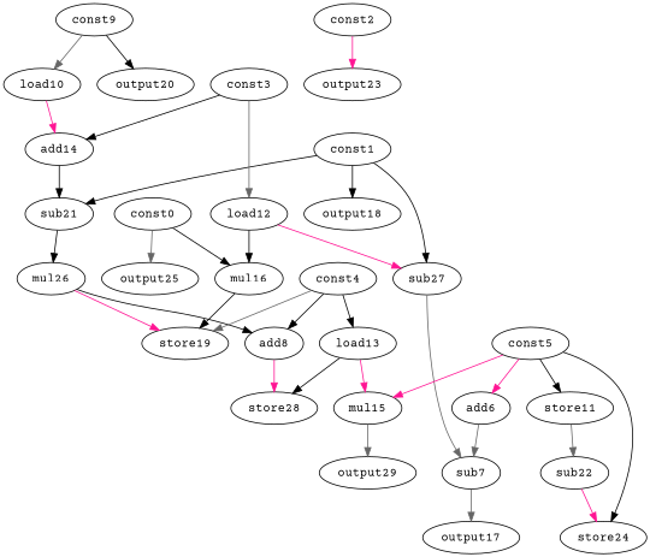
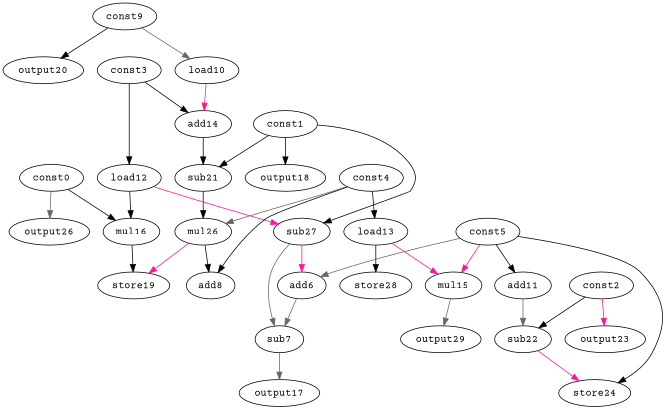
  digraph {
    fontname="Courier Prime"
    node [fontname="Courier Prime" opcode=const]
    edge [color=black fontname="Courier Prime" operand=0]
    mul16 [opcode=mul]
    const0
-   output25 [opcode=output]
+   output25 [opcode=output label=output26]
    store19 [opcode=store]
    output18 [opcode=output]
    const1
    sub21 [opcode=sub]
    sub27 [opcode=sub]
    mul26 [opcode=mul]
    add6 [opcode=add]
    sub7 [opcode=sub]
    sub22 [opcode=sub]
    const2
    output23 [opcode=output]
    store24 [opcode=store]
    load12 [opcode=load]
    const3
    add14 [opcode=add]
    add8 [opcode=add]
    const4
    load13 [opcode=load]
    store28 [opcode=store]
    mul15 [opcode=mul]
    const5
-   add11 [opcode=add label=store11]
+   add11 [opcode=add]
    output29 [opcode=output]
    output17 [opcode=output]
    load10 [opcode=load]
    const9
    output20 [opcode=output]
    mul16 -> store19
    const0 -> mul16
    const0 -> output25 [color=gray40]
    const1 -> output18
    const1 -> sub21
    const1 -> sub27
    sub21 -> mul26 [operand=1]
+   sub27 -> add6 [color=deeppink]
    sub27 -> sub7 [color=gray40]
    mul26 -> store19 [color=deeppink operand=1]
    mul26 -> add8
    add6 -> sub7 [color=gray40 operand=1]
    sub7 -> output17 [color=gray40]
    sub22 -> store24 [color=deeppink operand=1]
+   const2 -> sub22
    const2 -> output23 [color=deeppink]
    load12 -> mul16 [operand=1]
    load12 -> sub27 [color=deeppink operand=1]
-   const3 -> load12 [color=gray40]
+   const3 -> load12
    const3 -> add14 [operand=1]
    add14 -> sub21 [operand=1]
-   add8 -> store28 [color=deeppink]
-   const4 -> store19 [color=gray40]
+   const4 -> mul26 [color=gray40]
    const4 -> add8 [operand=1]
    const4 -> load13
    load13 -> store28 [operand=1]
    load13 -> mul15 [color=deeppink operand=1]
    mul15 -> output29 [color=gray40]
-   const5 -> add6 [color=deeppink operand=1]
+   const5 -> add6 [color=gray40 operand=1]
    const5 -> store24
    const5 -> mul15 [color=deeppink]
    const5 -> add11 [operand=1]
    add11 -> sub22 [color=gray40 operand=1]
    load10 -> add14 [color=deeppink]
    const9 -> load10 [color=gray40]
    const9 -> output20
  }
